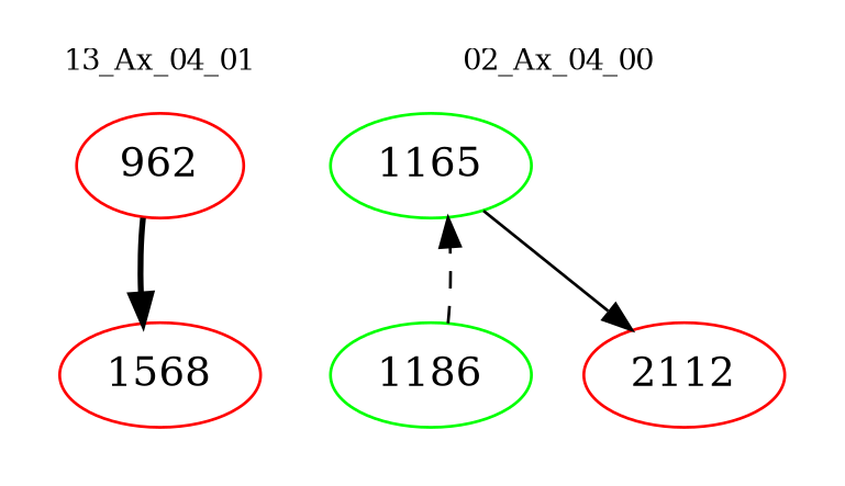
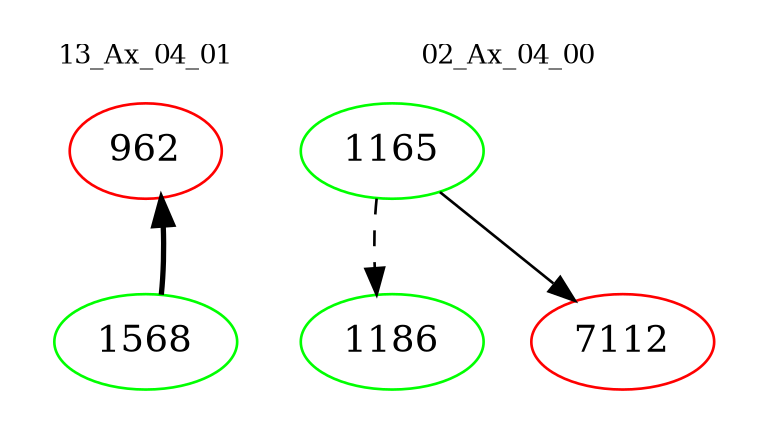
  digraph {
    node [color=red]
    edge [color=black]
    n1 [label=962]
-   n2 [label=1568]
+   n2 [color=green label=1568]
    n3 [color=green label=1165]
    n4 [color=green label=1186]
-   n5 [label=2112]
+   n5 [label=7112]
    subgraph cluster_1 {
      color=white
      fontsize=10
      label="13_Ax_04_01"
      n1
      n2
    }
    subgraph cluster_2 {
      color=white
      fontsize=10
      label="02_Ax_04_00"
      n3
      n4
      n5
    }
-   n1 -> n2 [style=bold]
-   n4 -> n3 [style=dashed]
+   n2 -> n1 [style=bold]
+   n3 -> n4 [style=dashed]
    n3 -> n5 [style=solid]
  }
